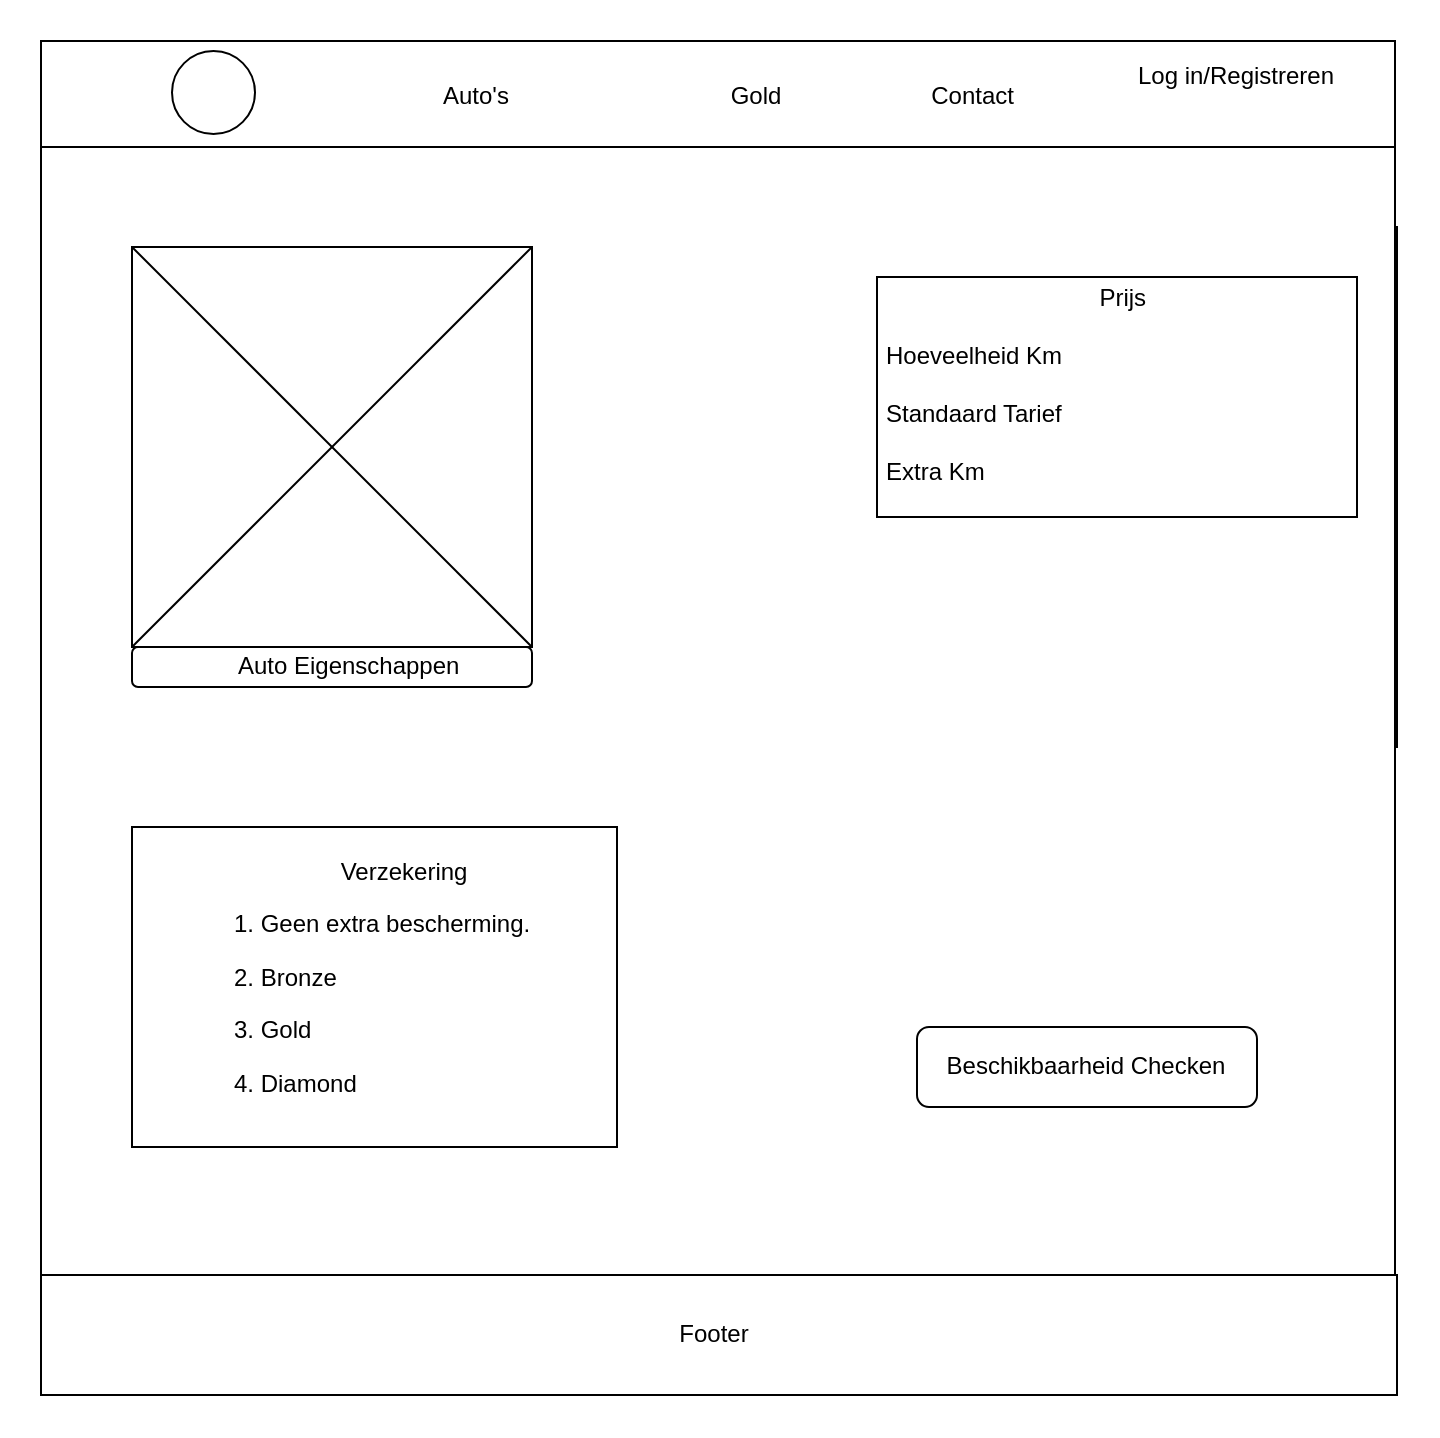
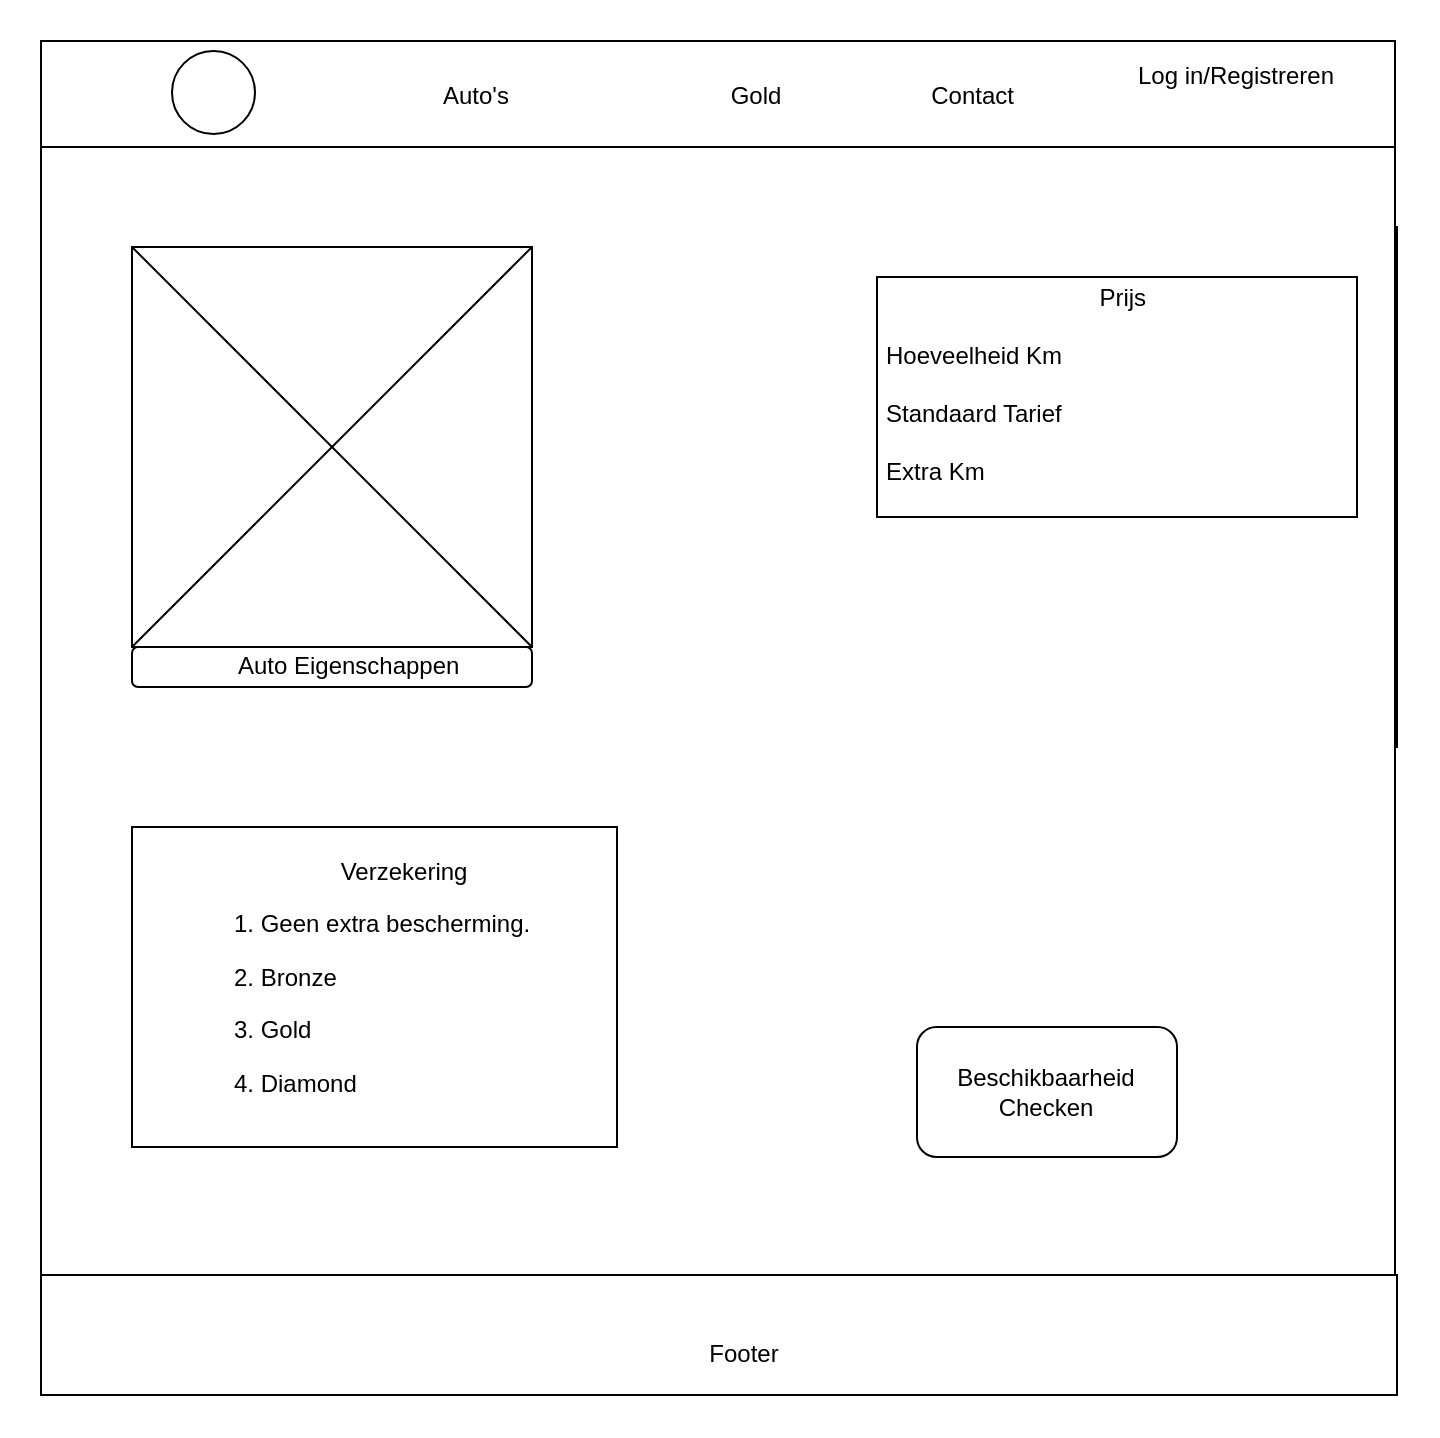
  <mxCell id="0" />
  <mxCell id="1" parent="0" />
  <mxCell id="2" value="" style="rounded=0;whiteSpace=wrap;html=1;fillColor=#000099;labelBorderColor=#b11010;" parent="1" vertex="1"><mxGeometry x="20" y="113" width="678" height="260" as="geometry" /></mxCell>
  <mxCell id="3" value="" style="whiteSpace=wrap;html=1;aspect=fixed;" parent="1" vertex="1"><mxGeometry x="20" y="20" width="677" height="677" as="geometry" /></mxCell>
  <mxCell id="4" value="" style="rounded=0;whiteSpace=wrap;html=1;" parent="1" vertex="1"><mxGeometry x="20" y="637" width="678" height="60" as="geometry" /></mxCell>
- <mxCell id="5" value="Footer" style="text;html=1;strokeColor=none;fillColor=none;align=center;verticalAlign=middle;whiteSpace=wrap;rounded=0;" parent="1" vertex="1"><mxGeometry x="287" y="652" width="140" height="30" as="geometry" /></mxCell>
+ <mxCell id="5" value="Footer" style="text;html=1;strokeColor=none;fillColor=none;align=center;verticalAlign=middle;whiteSpace=wrap;rounded=0;" parent="1" vertex="1"><mxGeometry x="302" y="662" width="140" height="30" as="geometry" /></mxCell>
  <mxCell id="6" value="" style="rounded=0;whiteSpace=wrap;html=1;" parent="1" vertex="1"><mxGeometry x="65.5" y="413" width="242.5" height="160" as="geometry" /></mxCell>
  <mxCell id="7" value="&lt;h1&gt;&lt;/h1&gt;&lt;p&gt;&lt;span style=&quot;white-space: pre;&quot;&gt;&#09;&lt;/span&gt;&lt;span style=&quot;white-space: pre;&quot;&gt;&#09;&lt;/span&gt;Verzekering&lt;br&gt;&lt;/p&gt;&lt;p&gt;1. Geen extra bescherming.&lt;/p&gt;&lt;p&gt;2. Bronze&lt;/p&gt;&lt;p&gt;3. Gold&lt;/p&gt;&lt;p&gt;4. Diamond&lt;/p&gt;" style="text;html=1;strokeColor=none;fillColor=none;spacing=5;spacingTop=-20;whiteSpace=wrap;overflow=hidden;rounded=0;" parent="1" vertex="1"><mxGeometry x="112" y="423" width="190" height="130" as="geometry" /></mxCell>
  <mxCell id="8" value="" style="rounded=0;whiteSpace=wrap;html=1;" parent="1" vertex="1"><mxGeometry x="20" y="20" width="677" height="53" as="geometry" /></mxCell>
  <mxCell id="9" value="Log in/Registreren" style="text;html=1;strokeColor=none;fillColor=none;align=center;verticalAlign=middle;whiteSpace=wrap;rounded=0;" parent="1" vertex="1"><mxGeometry x="558" y="23" width="120" height="30" as="geometry" /></mxCell>
- <mxCell id="10" value="Beschikbaarheid Checken" style="rounded=1;whiteSpace=wrap;html=1;" parent="1" vertex="1"><mxGeometry x="458" y="513" width="170" height="40" as="geometry" /></mxCell>
+ <mxCell id="10" value="Beschikbaarheid Checken" style="rounded=1;whiteSpace=wrap;html=1;" parent="1" vertex="1"><mxGeometry x="458" y="513" width="130" height="65" as="geometry" /></mxCell>
  <mxCell id="11" value="" style="whiteSpace=wrap;html=1;aspect=fixed;" parent="1" vertex="1"><mxGeometry x="65.5" y="123" width="200" height="200" as="geometry" /></mxCell>
  <mxCell id="12" value="" style="endArrow=none;html=1;rounded=0;entryX=1;entryY=0;entryDx=0;entryDy=0;" parent="1" edge="1"><mxGeometry width="50" height="50" relative="1" as="geometry"><mxPoint x="65.5" y="323" as="sourcePoint" /><mxPoint x="265.5" y="123" as="targetPoint" /></mxGeometry></mxCell>
  <mxCell id="13" value="" style="endArrow=none;html=1;rounded=0;entryX=1;entryY=1;entryDx=0;entryDy=0;" parent="1" edge="1"><mxGeometry width="50" height="50" relative="1" as="geometry"><mxPoint x="65.5" y="123" as="sourcePoint" /><mxPoint x="265.5" y="323" as="targetPoint" /></mxGeometry></mxCell>
  <mxCell id="14" value="" style="rounded=1;whiteSpace=wrap;html=1;" parent="1" vertex="1"><mxGeometry x="65.5" y="323" width="200" height="20" as="geometry" /></mxCell>
  <mxCell id="15" value="&lt;span style=&quot;white-space: pre;&quot;&gt;&#09;&lt;/span&gt;Auto Eigenschappen" style="text;html=1;strokeColor=none;fillColor=none;align=center;verticalAlign=middle;whiteSpace=wrap;rounded=0;" parent="1" vertex="1"><mxGeometry x="85.5" y="323" width="150" height="20" as="geometry" /></mxCell>
  <mxCell id="16" value="&lt;br&gt;&lt;span style=&quot;white-space: pre;&quot;&gt;&#09;&lt;/span&gt;&lt;span style=&quot;white-space: pre;&quot;&gt;&#09;&lt;/span&gt;&lt;span style=&quot;white-space: pre;&quot;&gt;&#09;&lt;/span&gt;&lt;span style=&quot;white-space: pre;&quot;&gt;&#09;&lt;/span&gt;Prijs&lt;br&gt;&lt;br&gt;Hoeveelheid Km&lt;br&gt;&lt;br&gt;Standaard Tarief&lt;br&gt;&lt;br&gt;Extra Km&lt;br&gt;&lt;br&gt;&lt;h1&gt;&lt;/h1&gt;&lt;p&gt;&lt;/p&gt;" style="text;html=1;spacing=5;spacingTop=-20;whiteSpace=wrap;overflow=hidden;rounded=0;strokeColor=default;" parent="1" vertex="1"><mxGeometry x="438" y="138" width="240" height="120" as="geometry" /></mxCell>
  <mxCell id="17" value="" style="shape=image;html=1;verticalAlign=top;verticalLabelPosition=bottom;labelBackgroundColor=#ffffff;imageAspect=0;aspect=fixed;image=https://cdn4.iconfinder.com/data/icons/evil-icons-user-interface/64/menu-128.png" parent="1" vertex="1"><mxGeometry x="25.5" y="26.5" width="40" height="40" as="geometry" /></mxCell>
  <mxCell id="18" value="" style="ellipse;whiteSpace=wrap;html=1;aspect=fixed;" parent="1" vertex="1"><mxGeometry x="85.5" y="25" width="41.5" height="41.5" as="geometry" /></mxCell>
  <mxCell id="19" value="Gold" style="text;html=1;strokeColor=none;fillColor=none;align=center;verticalAlign=middle;whiteSpace=wrap;rounded=0;" parent="1" vertex="1"><mxGeometry x="318" y="33" width="120" height="30" as="geometry" /></mxCell>
  <mxCell id="20" value="Auto's" style="text;html=1;strokeColor=none;fillColor=none;align=center;verticalAlign=middle;whiteSpace=wrap;rounded=0;" parent="1" vertex="1"><mxGeometry x="178" y="33" width="120" height="30" as="geometry" /></mxCell>
  <mxCell id="21" value="Contact&amp;nbsp;" style="text;html=1;strokeColor=none;fillColor=none;align=center;verticalAlign=middle;whiteSpace=wrap;rounded=0;" vertex="1" parent="1"><mxGeometry x="428" y="33" width="120" height="30" as="geometry" /></mxCell>
